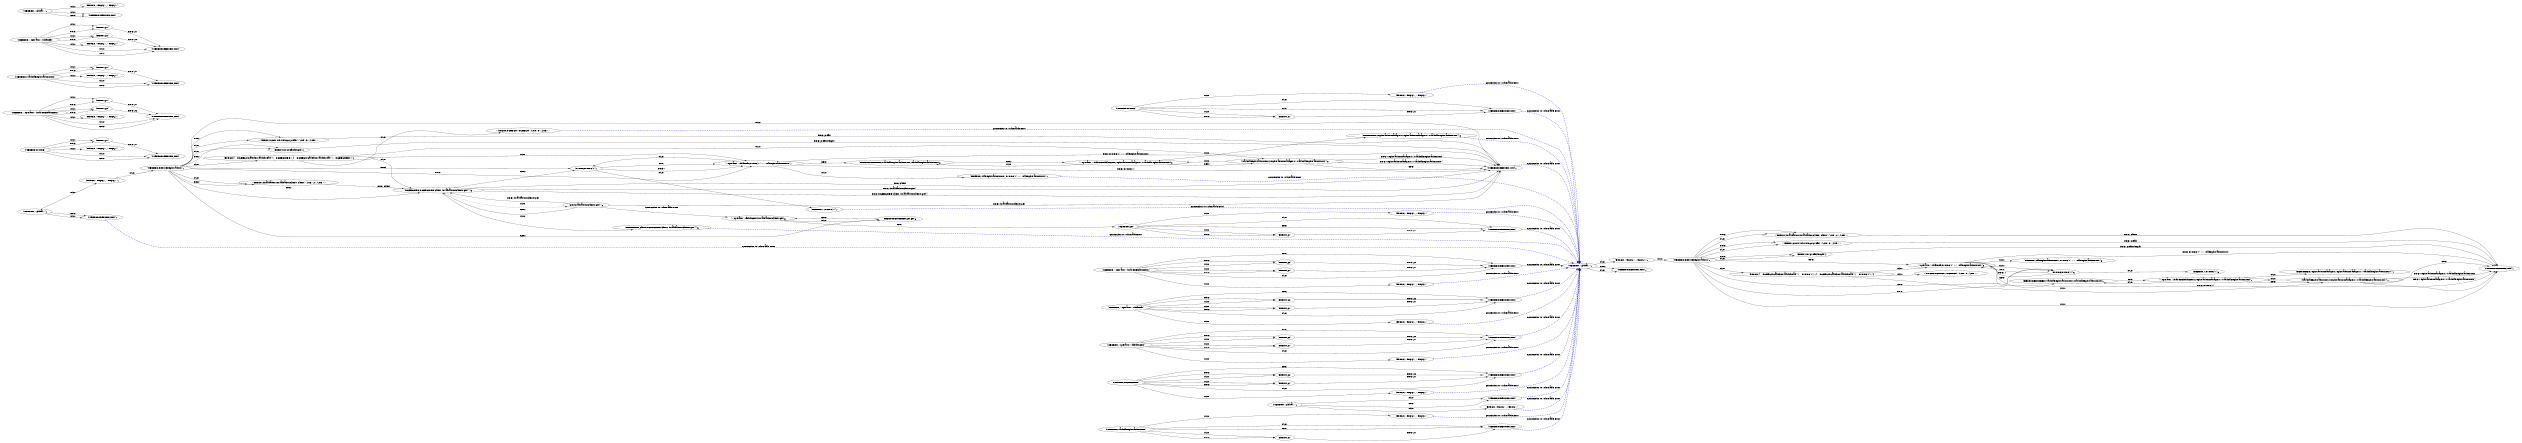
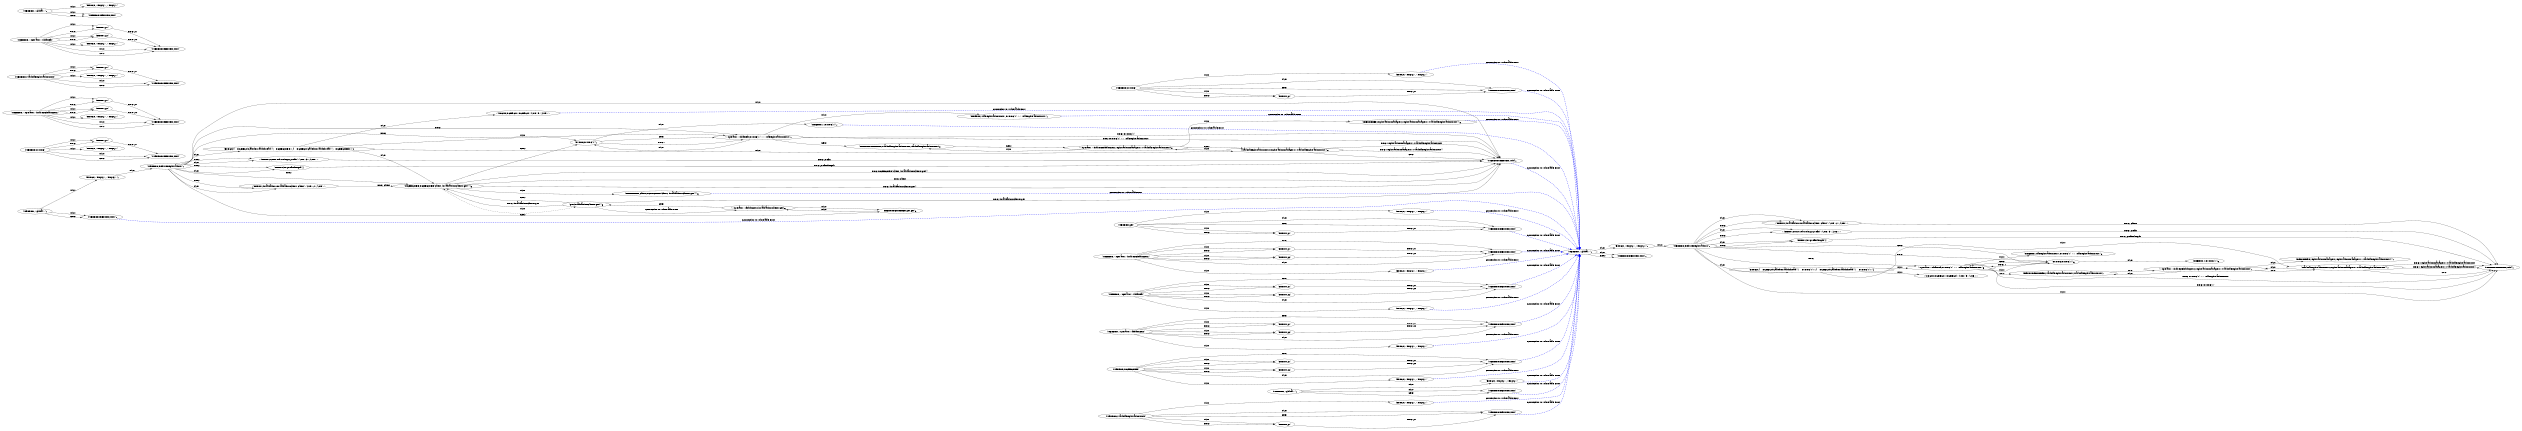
  digraph {
    rankdir=LR
    n1 [label=<(METHOD,&lt;global&gt;)<SUB>1</SUB>>]
    n2 [label=<(BLOCK,&lt;empty&gt;,&lt;empty&gt;)<SUB>1</SUB>>]
    n3 [label=<(METHOD_RETURN,ANY)<SUB>1</SUB>>]
    n4 [label=<(METHOD,ReissueRegistrations)<SUB>1</SUB>>]
    n5 [label="<(PARAM,invalidation::InvalidationClient* client)<SUB>2</SUB>>"]
    n6 [label="<(PARAM,const std::string&amp; prefix)<SUB>3</SUB>>"]
    n7 [label=<(PARAM,int prefix_length)<SUB>4</SUB>>]
    n8 [label=<(BLOCK,{    DCHECK(CalledOnValidThread());    DVLOG(1)...,{    DCHECK(CalledOnValidThread());    DVLOG(1)...)<SUB>4</SUB>>]
    n9 [label=<(&lt;operator&gt;.shiftLeft,DVLOG(1) &lt;&lt; &quot;AllRegistrationsLost&quot;)<SUB>6</SUB>>]
    n10 [label=<(DVLOG,DVLOG(1))<SUB>6</SUB>>]
    n11 [label=<(METHOD_RETURN,void)<SUB>1</SUB>>]
    n12 [label="<(LOCAL,DCHECK : DCHECK)<SUB>5</SUB>>"]
    n13 [label=<(MarkAllRegistrationsLost,registration_manager_-&gt;MarkAllRegistrationsLost())<SUB>7</SUB>>]
    n14 [label=<(LITERAL,&quot;AllRegistrationsLost&quot;,DVLOG(1) &lt;&lt; &quot;AllRegistrationsLost&quot;)<SUB>6</SUB>>]
    n15 [label=<(FIELD_IDENTIFIER,MarkAllRegistrationsLost,MarkAllRegistrationsLost)<SUB>7</SUB>>]
    n16 [label=<(LITERAL,1,DVLOG(1))<SUB>6</SUB>>]
    n17 [label=<(&lt;operator&gt;.indirectFieldAccess,registration_manager_-&gt;MarkAllRegistrationsLost)<SUB>7</SUB>>]
    n18 [label=<(IDENTIFIER,registration_manager_,registration_manager_-&gt;MarkAllRegistrationsLost())<SUB>7</SUB>>]
    n19 [label=<(METHOD,DVLOG)>]
    n20 [label=<(PARAM,p1)>]
    n21 [label=<(BLOCK,&lt;empty&gt;,&lt;empty&gt;)>]
    n22 [label=<(METHOD_RETURN,ANY)>]
    n23 [label=<(METHOD,&lt;operator&gt;.indirectFieldAccess)>]
    n24 [label=<(PARAM,p1)>]
    n25 [label=<(PARAM,p2)>]
    n26 [label=<(BLOCK,&lt;empty&gt;,&lt;empty&gt;)>]
    n27 [label=<(METHOD_RETURN,ANY)>]
    n28 [label=<(METHOD,MarkAllRegistrationsLost)>]
    n29 [label=<(PARAM,p1)>]
    n30 [label=<(BLOCK,&lt;empty&gt;,&lt;empty&gt;)>]
    n31 [label=<(METHOD_RETURN,ANY)>]
    n32 [label=<(METHOD,&lt;operator&gt;.shiftLeft)>]
    n33 [label=<(PARAM,p1)>]
    n34 [label=<(PARAM,p2)>]
    n35 [label=<(BLOCK,&lt;empty&gt;,&lt;empty&gt;)>]
    n36 [label=<(METHOD_RETURN,ANY)>]
    n37 [label=<(METHOD,&lt;global&gt;)<SUB>1</SUB>>]
    n38 [label=<(BLOCK,&lt;empty&gt;,&lt;empty&gt;)>]
    n39 [label=<(METHOD_RETURN,ANY)>]
    n40 [label=<(METHOD,DVLOG)>]
    n41 [label=<(PARAM,p1)>]
    n42 [label=<(BLOCK,&lt;empty&gt;,&lt;empty&gt;)>]
    n43 [label=<(METHOD_RETURN,ANY)>]
    n44 [label=<(METHOD,&lt;global&gt;)<SUB>1</SUB>>]
    n45 [label=<(BLOCK,&lt;empty&gt;,&lt;empty&gt;)<SUB>1</SUB>>]
    n46 [label=<(METHOD_RETURN,ANY)<SUB>1</SUB>>]
    n47 [label=<(METHOD,ReissueRegistrations)<SUB>1</SUB>>]
    n48 [label="<(PARAM,invalidation::InvalidationClient* client)<SUB>2</SUB>>"]
    n49 [label="<(PARAM,const std::string&amp; prefix)<SUB>3</SUB>>"]
    n50 [label=<(PARAM,int prefix_length)<SUB>4</SUB>>]
    n51 [label=<(BLOCK,{    DCHECK(CalledOnValidThread());   DCHECK_EQ...,{    DCHECK(CalledOnValidThread());   DCHECK_EQ...)<SUB>4</SUB>>]
    n52 [label=<(DCHECK_EQ,DCHECK_EQ(client, invalidation_client_.get()))<SUB>6</SUB>>]
    n53 [label=<(FIELD_IDENTIFIER,get,get)<SUB>6</SUB>>]
    n54 [label=<(&lt;operator&gt;.shiftLeft,DVLOG(1) &lt;&lt; &quot;AllRegistrationsLost&quot;)<SUB>7</SUB>>]
    n55 [label=<(DVLOG,DVLOG(1))<SUB>7</SUB>>]
    n56 [label=<(METHOD_RETURN,void)<SUB>1</SUB>>]
    n57 [label="<(LOCAL,DCHECK : DCHECK)<SUB>5</SUB>>"]
    n58 [label=<(MarkAllRegistrationsLost,registration_manager_-&gt;MarkAllRegistrationsLost())<SUB>8</SUB>>]
    n59 [label=<(IDENTIFIER,client,DCHECK_EQ(client, invalidation_client_.get()))<SUB>6</SUB>>]
    n60 [label=<(get,invalidation_client_.get())<SUB>6</SUB>>]
    n61 [label=<(&lt;operator&gt;.fieldAccess,invalidation_client_.get)<SUB>6</SUB>>]
    n62 [label=<(LITERAL,&quot;AllRegistrationsLost&quot;,DVLOG(1) &lt;&lt; &quot;AllRegistrationsLost&quot;)<SUB>7</SUB>>]
    n63 [label=<(FIELD_IDENTIFIER,MarkAllRegistrationsLost,MarkAllRegistrationsLost)<SUB>8</SUB>>]
    n64 [label=<(LITERAL,1,DVLOG(1))<SUB>7</SUB>>]
    n65 [label=<(&lt;operator&gt;.indirectFieldAccess,registration_manager_-&gt;MarkAllRegistrationsLost)<SUB>8</SUB>>]
    n66 [label=<(IDENTIFIER,registration_manager_,registration_manager_-&gt;MarkAllRegistrationsLost())<SUB>8</SUB>>]
    n67 [label=<(METHOD,get)>]
    n68 [label=<(PARAM,p1)>]
    n69 [label=<(BLOCK,&lt;empty&gt;,&lt;empty&gt;)>]
    n70 [label=<(METHOD_RETURN,ANY)>]
    n71 [label=<(METHOD,&lt;operator&gt;.indirectFieldAccess)>]
    n72 [label=<(PARAM,p1)>]
    n73 [label=<(PARAM,p2)>]
    n74 [label=<(BLOCK,&lt;empty&gt;,&lt;empty&gt;)>]
    n75 [label=<(METHOD_RETURN,ANY)>]
    n76 [label=<(METHOD,&lt;operator&gt;.shiftLeft)>]
    n77 [label=<(PARAM,p1)>]
    n78 [label=<(PARAM,p2)>]
    n79 [label=<(BLOCK,&lt;empty&gt;,&lt;empty&gt;)>]
    n80 [label=<(METHOD_RETURN,ANY)>]
    n81 [label=<(METHOD,&lt;operator&gt;.fieldAccess)>]
    n82 [label=<(PARAM,p1)>]
    n83 [label=<(PARAM,p2)>]
    n84 [label=<(BLOCK,&lt;empty&gt;,&lt;empty&gt;)>]
    n85 [label=<(METHOD_RETURN,ANY)>]
    n86 [label=<(METHOD,DCHECK_EQ)>]
    n87 [label=<(PARAM,p1)>]
    n88 [label=<(PARAM,p2)>]
    n89 [label=<(BLOCK,&lt;empty&gt;,&lt;empty&gt;)>]
    n90 [label=<(METHOD_RETURN,ANY)>]
    n91 [label=<(METHOD,&lt;global&gt;)<SUB>1</SUB>>]
    n92 [label=<(BLOCK,&lt;empty&gt;,&lt;empty&gt;)>]
    n93 [label=<(METHOD_RETURN,ANY)>]
    n94 [label=<(METHOD,MarkAllRegistrationsLost)>]
    n95 [label=<(PARAM,p1)>]
    n96 [label=<(BLOCK,&lt;empty&gt;,&lt;empty&gt;)>]
    n97 [label=<(METHOD_RETURN,ANY)>]
    n1 -> n2 [label="AST: "]
    n1 -> n3 [label="AST: "]
    n1 -> n3 [label="CFG: "]
    n2 -> n4 [label="AST: "]
    n4 -> n5 [label="AST: "]
    n4 -> n5 [label="DDG: "]
    n4 -> n6 [label="AST: "]
    n4 -> n6 [label="DDG: "]
    n4 -> n7 [label="AST: "]
    n4 -> n7 [label="DDG: "]
    n4 -> n8 [label="AST: "]
    n4 -> n9 [label="DDG: "]
    n4 -> n10 [label="CFG: "]
    n4 -> n10 [label="DDG: "]
    n4 -> n11 [label="AST: "]
    n5 -> n11 [label="DDG: client"]
    n6 -> n11 [label="DDG: prefix"]
    n7 -> n11 [label="DDG: prefix_length"]
    n8 -> n9 [label="AST: "]
    n8 -> n12 [label="AST: "]
    n8 -> n13 [label="AST: "]
    n9 -> n10 [label="AST: "]
    n9 -> n11 [label="DDG: DVLOG(1)"]
    n9 -> n11 [label="DDG: DVLOG(1) &lt;&lt; &quot;AllRegistrationsLost&quot;"]
    n9 -> n14 [label="AST: "]
    n9 -> n15 [label="CFG: "]
    n10 -> n9 [label="CFG: "]
    n10 -> n9 [label="DDG: 1"]
    n10 -> n16 [label="AST: "]
    n13 -> n11 [label="CFG: "]
    n13 -> n11 [label="DDG: registration_manager_-&gt;MarkAllRegistrationsLost"]
    n13 -> n11 [label="DDG: registration_manager_-&gt;MarkAllRegistrationsLost()"]
    n13 -> n17 [label="AST: "]
    n15 -> n17 [label="CFG: "]
    n17 -> n13 [label="CFG: "]
    n17 -> n15 [label="AST: "]
    n17 -> n18 [label="AST: "]
    n19 -> n20 [label="AST: "]
    n19 -> n20 [label="DDG: "]
    n19 -> n21 [label="AST: "]
    n19 -> n22 [label="AST: "]
    n19 -> n22 [label="CFG: "]
    n20 -> n22 [label="DDG: p1"]
    n23 -> n24 [label="AST: "]
    n23 -> n24 [label="DDG: "]
    n23 -> n25 [label="AST: "]
    n23 -> n25 [label="DDG: "]
    n23 -> n26 [label="AST: "]
    n23 -> n27 [label="AST: "]
    n23 -> n27 [label="CFG: "]
    n24 -> n27 [label="DDG: p1"]
    n25 -> n27 [label="DDG: p2"]
    n28 -> n29 [label="AST: "]
    n28 -> n29 [label="DDG: "]
    n28 -> n30 [label="AST: "]
    n28 -> n31 [label="AST: "]
    n28 -> n31 [label="CFG: "]
    n29 -> n31 [label="DDG: p1"]
    n32 -> n33 [label="AST: "]
    n32 -> n33 [label="DDG: "]
    n32 -> n34 [label="AST: "]
    n32 -> n34 [label="DDG: "]
    n32 -> n35 [label="AST: "]
    n32 -> n36 [label="AST: "]
    n32 -> n36 [label="CFG: "]
    n33 -> n36 [label="DDG: p1"]
    n34 -> n36 [label="DDG: p2"]
    n37 -> n38 [label="AST: "]
    n37 -> n39 [label="AST: "]
    n37 -> n39 [label="CFG: "]
    n40 -> n41 [label="AST: "]
    n40 -> n41 [label="DDG: "]
    n40 -> n42 [label="AST: "]
    n40 -> n43 [label="AST: "]
    n40 -> n43 [label="CFG: "]
    n41 -> n43 [label="DDG: p1"]
    n42 -> n1 [color=blue label="Connection to Vulnerable Root" penwidth=2.0 style=dashed]
    n43 -> n1 [color=blue label="Connection to Vulnerable Root" penwidth=2.0 style=dashed]
    n44 -> n45 [label="AST: "]
    n44 -> n46 [label="AST: "]
    n44 -> n46 [label="CFG: "]
    n45 -> n47 [label="AST: "]
    n46 -> n1 [color=blue label="Connection to Vulnerable Root" penwidth=2.0 style=dashed]
    n47 -> n48 [label="AST: "]
    n47 -> n48 [label="DDG: "]
    n47 -> n49 [label="AST: "]
    n47 -> n49 [label="DDG: "]
    n47 -> n50 [label="AST: "]
    n47 -> n50 [label="DDG: "]
    n47 -> n51 [label="AST: "]
    n47 -> n52 [label="DDG: "]
    n47 -> n53 [label="CFG: "]
    n47 -> n54 [label="DDG: "]
    n47 -> n55 [label="DDG: "]
    n47 -> n56 [label="AST: "]
    n48 -> n52 [label="DDG: client"]
    n49 -> n56 [label="DDG: prefix"]
    n50 -> n56 [label="DDG: prefix_length"]
    n51 -> n52 [label="AST: "]
    n51 -> n54 [label="AST: "]
    n51 -> n57 [label="AST: "]
    n51 -> n58 [label="AST: "]
    n52 -> n55 [label="CFG: "]
    n52 -> n56 [label="DDG: client"]
    n52 -> n56 [label="DDG: invalidation_client_.get()"]
    n52 -> n56 [label="DDG: DCHECK_EQ(client, invalidation_client_.get())"]
    n52 -> n59 [label="AST: "]
    n52 -> n60 [label="AST: " style=dashed]
-   n53 -> n61 [label="CFG: "]
+   n53 -> n61 [label="AST: "]
    n54 -> n55 [label="AST: "]
    n54 -> n56 [label="DDG: DVLOG(1)"]
    n54 -> n56 [label="DDG: DVLOG(1) &lt;&lt; &quot;AllRegistrationsLost&quot;"]
    n54 -> n62 [label="AST: "]
    n54 -> n63 [label="CFG: "]
    n55 -> n54 [label="CFG: "]
    n55 -> n54 [label="DDG: 1"]
    n55 -> n64 [label="AST: "]
    n56 -> n1 [color=blue label="Connection to Vulnerable Root" penwidth=2.0 style=dashed]
    n57 -> n1 [color=blue label="Connection to Vulnerable Root" penwidth=2.0 style=dashed]
    n58 -> n56 [label="CFG: "]
    n58 -> n56 [label="DDG: registration_manager_-&gt;MarkAllRegistrationsLost"]
    n58 -> n56 [label="DDG: registration_manager_-&gt;MarkAllRegistrationsLost()"]
    n58 -> n65 [label="AST: "]
    n59 -> n1 [color=blue label="Connection to Vulnerable Root" penwidth=2.0 style=dashed]
    n60 -> n52 [label="CFG: "]
    n60 -> n52 [label="DDG: invalidation_client_.get"]
    n60 -> n56 [label="DDG: invalidation_client_.get"]
    n60 -> n61 [label="Connection to Vulnerable Root"]
    n61 -> n53 [label="AST: "]
-   n61 -> n67 [label="CFG: "]
+   n61 -> n60 [label="CFG: "]
    n62 -> n1 [color=blue label="Connection to Vulnerable Root" penwidth=2.0 style=dashed]
    n63 -> n65 [label="CFG: "]
    n64 -> n1 [color=blue label="Connection to Vulnerable Root" penwidth=2.0 style=dashed]
    n65 -> n58 [label="CFG: "]
    n65 -> n63 [label="AST: "]
    n65 -> n66 [label="AST: "]
    n66 -> n1 [color=blue label="Connection to Vulnerable Root" penwidth=2.0 style=dashed]
    n67 -> n68 [label="AST: "]
    n67 -> n68 [label="DDG: "]
    n67 -> n69 [label="AST: "]
    n67 -> n70 [label="AST: "]
    n67 -> n70 [label="CFG: "]
    n68 -> n70 [label="DDG: p1"]
    n69 -> n1 [color=blue label="Connection to Vulnerable Root" penwidth=2.0 style=dashed]
    n70 -> n1 [color=blue label="Connection to Vulnerable Root" penwidth=2.0 style=dashed]
    n71 -> n72 [label="AST: "]
    n71 -> n72 [label="DDG: "]
    n71 -> n73 [label="AST: "]
    n71 -> n73 [label="DDG: "]
    n71 -> n74 [label="AST: "]
    n71 -> n75 [label="AST: "]
    n71 -> n75 [label="CFG: "]
    n72 -> n75 [label="DDG: p1"]
    n73 -> n75 [label="DDG: p2"]
    n74 -> n1 [color=blue label="Connection to Vulnerable Root" penwidth=2.0 style=dashed]
    n75 -> n1 [color=blue label="Connection to Vulnerable Root" penwidth=2.0 style=dashed]
    n76 -> n77 [label="AST: "]
    n76 -> n77 [label="DDG: "]
    n76 -> n78 [label="AST: "]
    n76 -> n78 [label="DDG: "]
    n76 -> n79 [label="AST: "]
    n76 -> n80 [label="AST: "]
    n76 -> n80 [label="CFG: "]
    n77 -> n80 [label="DDG: p1"]
    n78 -> n80 [label="DDG: p2"]
    n79 -> n1 [color=blue label="Connection to Vulnerable Root" penwidth=2.0 style=dashed]
    n80 -> n1 [color=blue label="Connection to Vulnerable Root" penwidth=2.0 style=dashed]
    n81 -> n82 [label="AST: "]
    n81 -> n82 [label="DDG: "]
    n81 -> n83 [label="AST: "]
    n81 -> n83 [label="DDG: "]
    n81 -> n84 [label="AST: "]
    n81 -> n85 [label="AST: "]
    n81 -> n85 [label="CFG: "]
    n82 -> n85 [label="DDG: p1"]
    n83 -> n85 [label="DDG: p2"]
    n84 -> n1 [color=blue label="Connection to Vulnerable Root" penwidth=2.0 style=dashed]
    n85 -> n1 [color=blue label="Connection to Vulnerable Root" penwidth=2.0 style=dashed]
    n86 -> n87 [label="AST: "]
    n86 -> n87 [label="DDG: "]
    n86 -> n88 [label="AST: "]
    n86 -> n88 [label="DDG: "]
    n86 -> n89 [label="AST: "]
    n86 -> n90 [label="AST: "]
    n86 -> n90 [label="CFG: "]
    n87 -> n90 [label="DDG: p1"]
    n88 -> n90 [label="DDG: p2"]
    n89 -> n1 [color=blue label="Connection to Vulnerable Root" penwidth=2.0 style=dashed]
    n90 -> n1 [color=blue label="Connection to Vulnerable Root" penwidth=2.0 style=dashed]
    n91 -> n92 [label="AST: "]
    n91 -> n93 [label="AST: "]
    n91 -> n93 [label="CFG: "]
    n92 -> n1 [color=blue label="Connection to Vulnerable Root" penwidth=2.0 style=dashed]
    n93 -> n1 [color=blue label="Connection to Vulnerable Root" penwidth=2.0 style=dashed]
    n94 -> n95 [label="AST: "]
    n94 -> n95 [label="DDG: "]
    n94 -> n96 [label="AST: "]
    n94 -> n97 [label="AST: "]
    n94 -> n97 [label="CFG: "]
    n95 -> n97 [label="DDG: p1"]
    n96 -> n1 [color=blue label="Connection to Vulnerable Root" penwidth=2.0 style=dashed]
    n97 -> n1 [color=blue label="Connection to Vulnerable Root" penwidth=2.0 style=dashed]
  }
